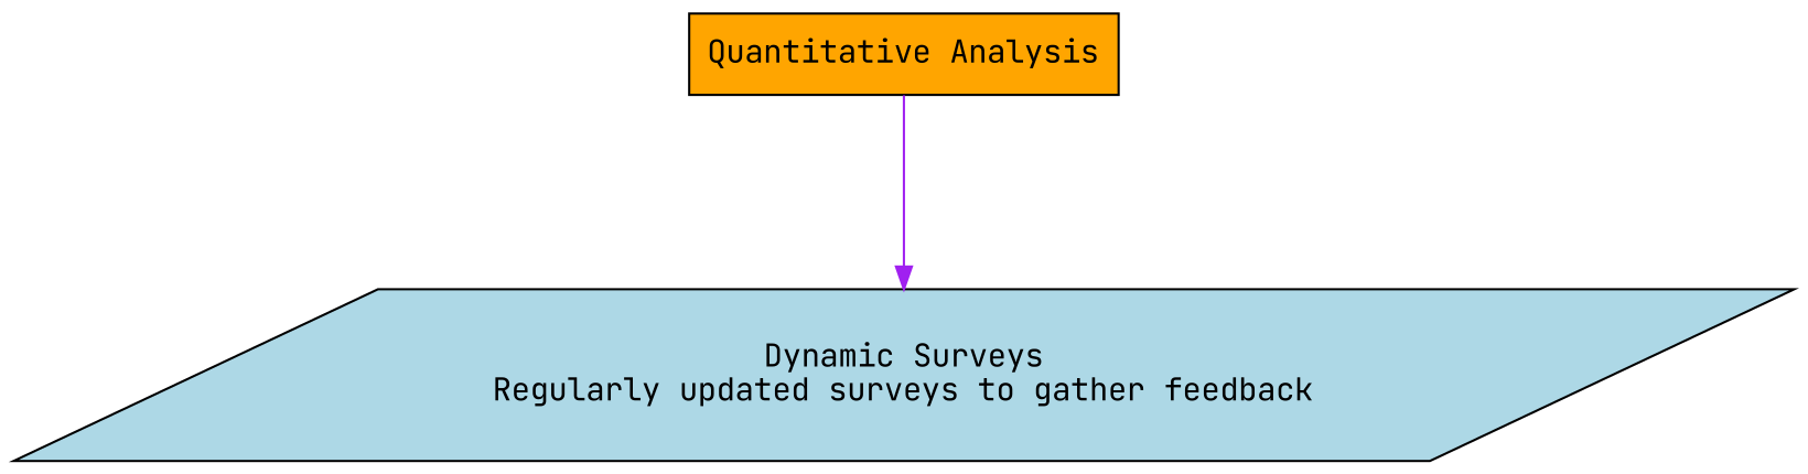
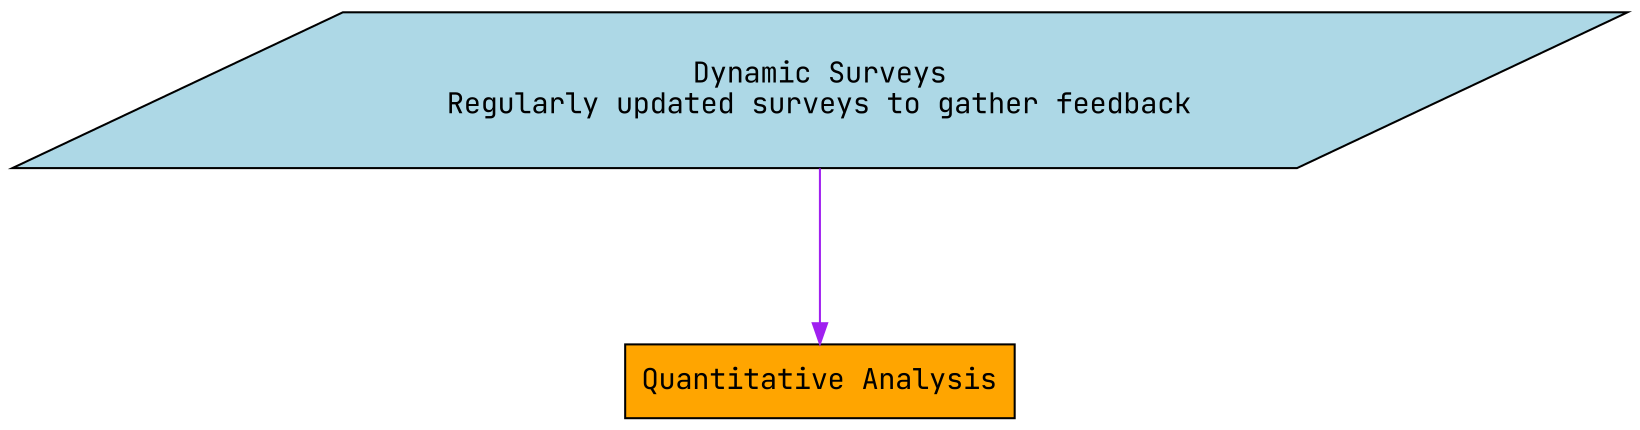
  digraph {
    nodesep=0.6
    rankdir=TB
    ranksep=1.2
    fontname="JetBrains Mono"
    node [style=filled fontname="JetBrains Mono"]
    "Quantitative Analysis" [shape=box fillcolor=orange]
    n2 [label="Dynamic Surveys\nRegularly updated surveys to gather feedback" shape=parallelogram fillcolor=lightblue]
-   "Quantitative Analysis" -> n2 [color=purple fontname="JetBrains Mono"]
+   n2 -> "Quantitative Analysis" [color=purple fontname="JetBrains Mono"]
  }
